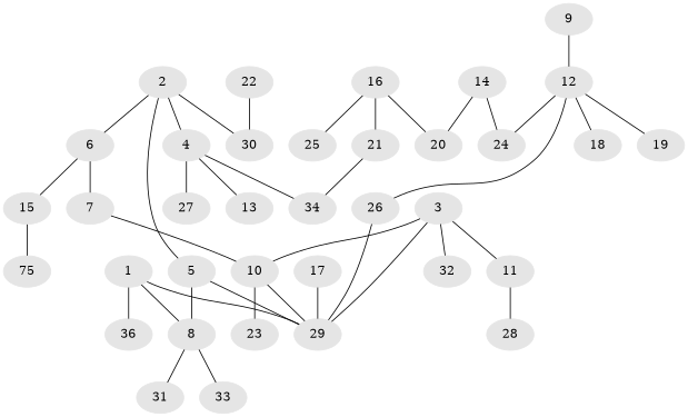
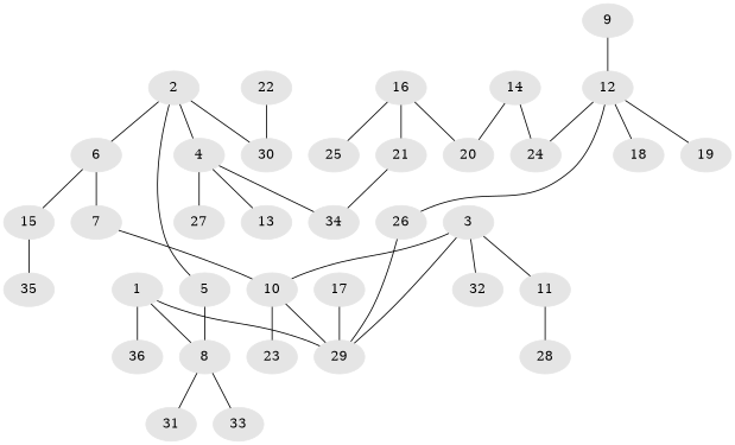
  graph {
    fontname="DejaVu Serif"
    node [color=gray90 fontname="DejaVu Serif" style=filled]
    edge [fontname="DejaVu Serif" weight=1.0]
    1
    8
    29
    36
    31
    33
    10
    23
    14
    24
    20
    2
    4
    5
    6
    30
    27
    13
    34
    7
    15
    3
    11
    32
    28
-   35 [label=75]
+   35
    9
    12
    18
    19
    26
    16
    21
    25
    17
    22
    1 -- 8
    1 -- 29
    1 -- 36
    8 -- 31
    8 -- 33
    10 -- 29
    10 -- 23
    14 -- 24
    14 -- 20
    2 -- 4
    2 -- 5
    2 -- 6
    2 -- 30
    4 -- 27
    4 -- 13
    4 -- 34
    5 -- 8
-   5 -- 29
    6 -- 7
    6 -- 15
    7 -- 10
    15 -- 35
    3 -- 29
    3 -- 10 [weight=2.0]
    3 -- 11
    3 -- 32
    11 -- 28
    9 -- 12
    12 -- 24
    12 -- 18
    12 -- 19
    12 -- 26
    26 -- 29
    16 -- 20
    16 -- 21
    16 -- 25
    21 -- 34
    17 -- 29
    22 -- 30
  }
